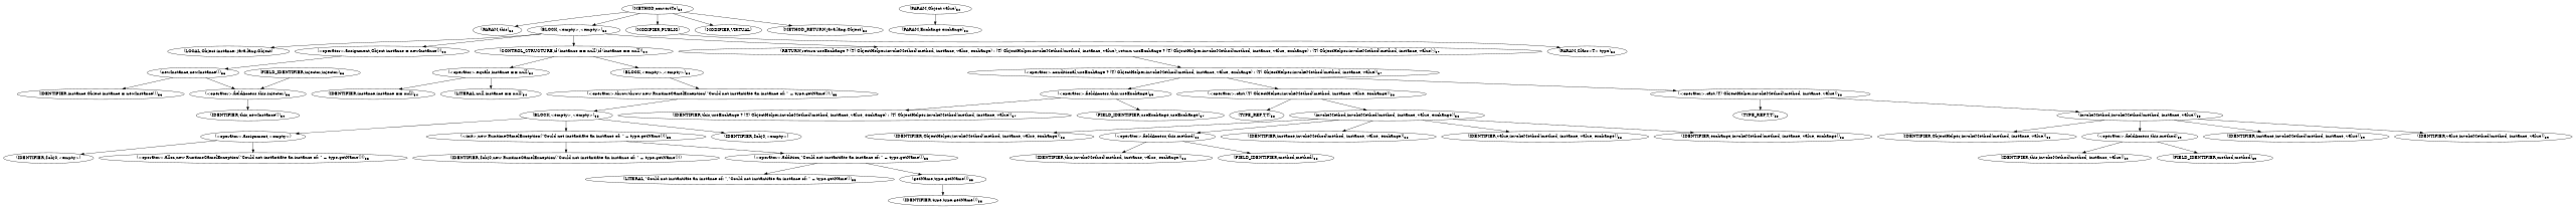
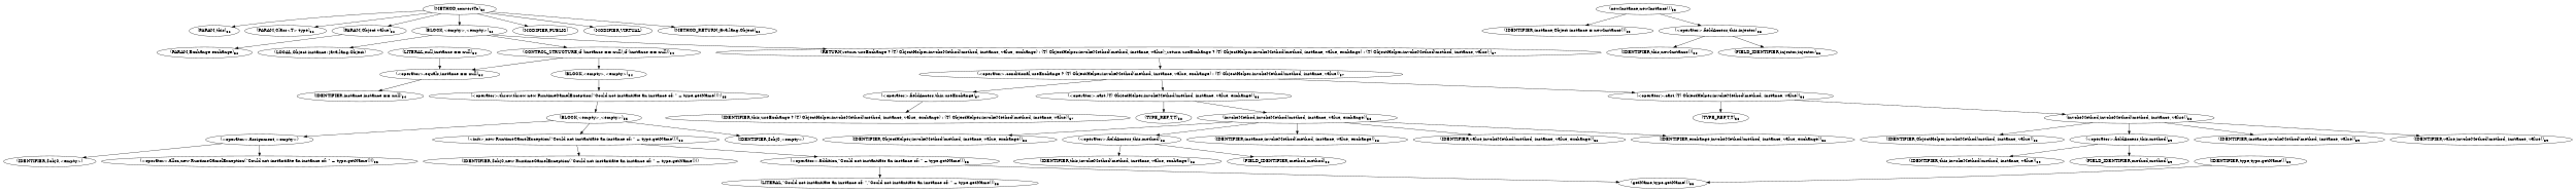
  digraph {
    n1 [label=<(METHOD,convertTo)<SUB>52</SUB>>]
    n2 [label=<(PARAM,this)<SUB>52</SUB>>]
    n3 [label=<(PARAM,Class&lt;T&gt; type)<SUB>52</SUB>>]
    n4 [label=<(PARAM,Object value)<SUB>52</SUB>>]
    n5 [label=<(BLOCK,&lt;empty&gt;,&lt;empty&gt;)<SUB>52</SUB>>]
    n6 [label=<(MODIFIER,PUBLIC)>]
    n7 [label=<(MODIFIER,VIRTUAL)>]
    n8 [label=<(METHOD_RETURN,java.lang.Object)<SUB>52</SUB>>]
    n9 [label=<(PARAM,Exchange exchange)<SUB>52</SUB>>]
    n10 [label=<(LOCAL,Object instance: java.lang.Object)>]
-   n11 [label=<(&lt;operator&gt;.assignment,Object instance = newInstance())<SUB>53</SUB>>]
    n12 [label=<(CONTROL_STRUCTURE,if (instance == null),if (instance == null))<SUB>54</SUB>>]
    n13 [label=<(RETURN,return useExchange ? (T) ObjectHelper.invokeMethod(method, instance, value, exchange) : (T) ObjectHelper.invokeMethod(method, instance, value);,return useExchange ? (T) ObjectHelper.invokeMethod(method, instance, value, exchange) : (T) ObjectHelper.invokeMethod(method, instance, value);)<SUB>57</SUB>>]
    n14 [label=<(newInstance,newInstance())<SUB>53</SUB>>]
    n15 [label=<(&lt;operator&gt;.equals,instance == null)<SUB>54</SUB>>]
    n16 [label=<(BLOCK,&lt;empty&gt;,&lt;empty&gt;)<SUB>54</SUB>>]
    n17 [label=<(&lt;operator&gt;.conditional,useExchange ? (T) ObjectHelper.invokeMethod(method, instance, value, exchange) : (T) ObjectHelper.invokeMethod(method, instance, value))<SUB>57</SUB>>]
    n18 [label=<(IDENTIFIER,instance,Object instance = newInstance())<SUB>53</SUB>>]
    n19 [label=<(&lt;operator&gt;.fieldAccess,this.injector)<SUB>53</SUB>>]
    n20 [label=<(IDENTIFIER,this,newInstance())<SUB>50</SUB>>]
    n21 [label=<(FIELD_IDENTIFIER,injector,injector)<SUB>53</SUB>>]
    n22 [label=<(IDENTIFIER,instance,instance == null)<SUB>54</SUB>>]
    n23 [label=<(LITERAL,null,instance == null)<SUB>54</SUB>>]
    n24 [label=<(&lt;operator&gt;.throw,throw new RuntimeCamelException(&quot;Could not instantiate an instance of: &quot; + type.getName());)<SUB>55</SUB>>]
    n25 [label=<(BLOCK,&lt;empty&gt;,&lt;empty&gt;)<SUB>55</SUB>>]
    n26 [label=<(&lt;operator&gt;.assignment,&lt;empty&gt;)>]
    n27 [label=<(&lt;init&gt;,new RuntimeCamelException(&quot;Could not instantiate an instance of: &quot; + type.getName()))<SUB>55</SUB>>]
    n28 [label=<(IDENTIFIER,$obj0,&lt;empty&gt;)>]
    n29 [label=<(IDENTIFIER,$obj0,&lt;empty&gt;)>]
    n30 [label=<(&lt;operator&gt;.alloc,new RuntimeCamelException(&quot;Could not instantiate an instance of: &quot; + type.getName()))<SUB>55</SUB>>]
    n31 [label=<(IDENTIFIER,$obj0,new RuntimeCamelException(&quot;Could not instantiate an instance of: &quot; + type.getName()))>]
    n32 [label=<(&lt;operator&gt;.addition,&quot;Could not instantiate an instance of: &quot; + type.getName())<SUB>55</SUB>>]
    n33 [label=<(LITERAL,&quot;Could not instantiate an instance of: &quot;,&quot;Could not instantiate an instance of: &quot; + type.getName())<SUB>55</SUB>>]
    n34 [label=<(getName,type.getName())<SUB>55</SUB>>]
    n35 [label=<(IDENTIFIER,type,type.getName())<SUB>55</SUB>>]
-   n36 [label=<(&lt;operator&gt;.fieldAccess,this.useExchange)<SUB>59</SUB>>]
+   n36 [label=<(&lt;operator&gt;.fieldAccess,this.useExchange)<SUB>57</SUB>>]
    n37 [label=<(&lt;operator&gt;.cast,(T) ObjectHelper.invokeMethod(method, instance, value, exchange))<SUB>58</SUB>>]
    n38 [label=<(&lt;operator&gt;.cast,(T) ObjectHelper.invokeMethod(method, instance, value))<SUB>58</SUB>>]
    n39 [label=<(IDENTIFIER,this,useExchange ? (T) ObjectHelper.invokeMethod(method, instance, value, exchange) : (T) ObjectHelper.invokeMethod(method, instance, value))<SUB>57</SUB>>]
-   n40 [label=<(FIELD_IDENTIFIER,useExchange,useExchange)<SUB>57</SUB>>]
    n41 [label=<(TYPE_REF,T,T)<SUB>58</SUB>>]
    n42 [label=<(invokeMethod,invokeMethod(method, instance, value, exchange))<SUB>58</SUB>>]
    n43 [label=<(TYPE_REF,T,T)<SUB>58</SUB>>]
    n44 [label=<(invokeMethod,invokeMethod(method, instance, value))<SUB>58</SUB>>]
    n45 [label=<(IDENTIFIER,ObjectHelper,invokeMethod(method, instance, value, exchange))<SUB>58</SUB>>]
    n46 [label=<(&lt;operator&gt;.fieldAccess,this.method)<SUB>58</SUB>>]
    n47 [label=<(IDENTIFIER,instance,invokeMethod(method, instance, value, exchange))<SUB>58</SUB>>]
    n48 [label=<(IDENTIFIER,value,invokeMethod(method, instance, value, exchange))<SUB>58</SUB>>]
    n49 [label=<(IDENTIFIER,exchange,invokeMethod(method, instance, value, exchange))<SUB>58</SUB>>]
    n50 [label=<(IDENTIFIER,this,invokeMethod(method, instance, value, exchange))<SUB>58</SUB>>]
    n51 [label=<(FIELD_IDENTIFIER,method,method)<SUB>58</SUB>>]
    n52 [label=<(IDENTIFIER,ObjectHelper,invokeMethod(method, instance, value))<SUB>58</SUB>>]
    n53 [label=<(&lt;operator&gt;.fieldAccess,this.method)<SUB>59</SUB>>]
    n54 [label=<(IDENTIFIER,instance,invokeMethod(method, instance, value))<SUB>59</SUB>>]
    n55 [label=<(IDENTIFIER,value,invokeMethod(method, instance, value))<SUB>59</SUB>>]
    n56 [label=<(IDENTIFIER,this,invokeMethod(method, instance, value))<SUB>59</SUB>>]
    n57 [label=<(FIELD_IDENTIFIER,method,method)<SUB>59</SUB>>]
    n1 -> n2
-   n6 -> n3
+   n1 -> n3
+   n1 -> n4
    n1 -> n5
    n1 -> n6
    n1 -> n7
    n1 -> n8
    n4 -> n9
    n5 -> n10
-   n5 -> n11
    n5 -> n12
    n5 -> n13
-   n11 -> n14
    n12 -> n15
    n12 -> n16
    n13 -> n17
    n14 -> n18
    n14 -> n19
    n15 -> n22
-   n15 -> n23
+   n23 -> n15
    n16 -> n24
    n17 -> n36
    n17 -> n37
    n17 -> n38
    n19 -> n20
-   n21 -> n19
+   n19 -> n21
    n24 -> n25
    n25 -> n26
    n25 -> n27
    n25 -> n28
    n26 -> n29
    n26 -> n30
    n27 -> n31
    n27 -> n32
    n32 -> n33
    n32 -> n34
-   n34 -> n35
+   n35 -> n34
    n36 -> n39
-   n36 -> n40
    n37 -> n41
    n37 -> n42
    n38 -> n43
    n38 -> n44
    n42 -> n45
    n42 -> n46
    n42 -> n47
    n42 -> n48
    n42 -> n49
    n44 -> n52
    n44 -> n53
    n44 -> n54
    n44 -> n55
    n46 -> n50
    n46 -> n51
    n53 -> n56
    n53 -> n57
  }
